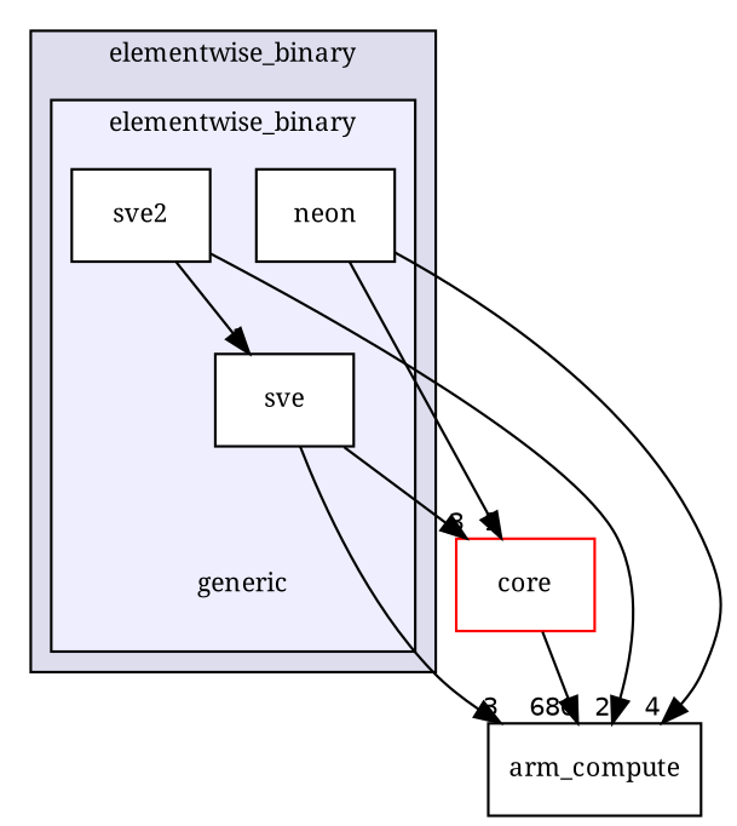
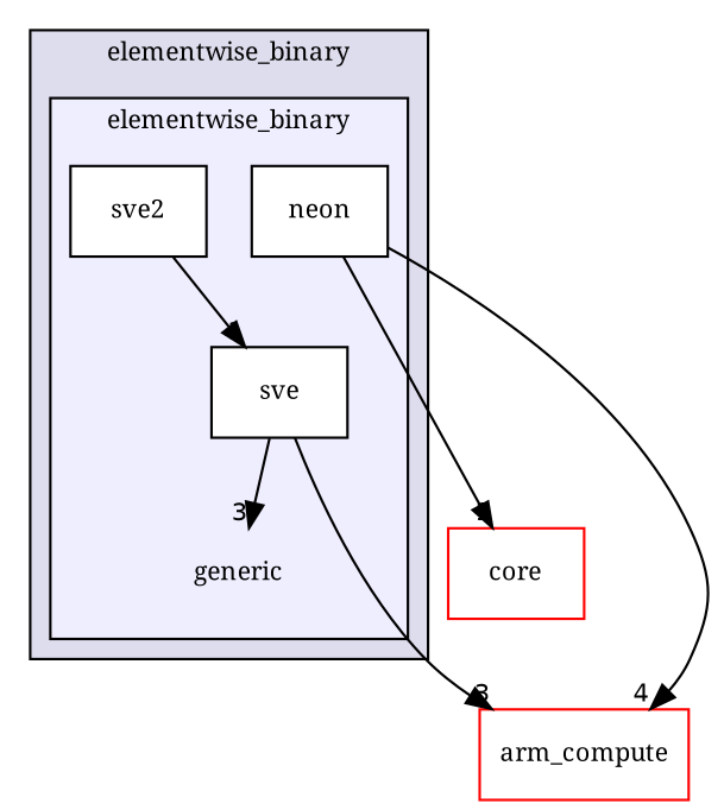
  digraph {
    compound=true
    fontname="Noto Serif"
    node [fontname="Noto Serif" fontsize=10 shape=box fillcolor=white style=filled]
    edge [headlabel=1 labeldistance=1.5 labelfontname=Helvetica labelfontsize=10 fontname="Noto Serif"]
    n1 [label=generic shape=plaintext fillcolor="" style=""]
    n2 [label=neon]
    n3 [label=sve]
    n4 [label=sve2]
-   n5 [color=black label=arm_compute]
+   n5 [color=red label=arm_compute]
    n6 [color=red label=core]
    subgraph cluster_1 {
      bgcolor="#ddddee"
      fontsize=10
      label=elementwise_binary
      pencolor=black
      subgraph cluster_2 {
        bgcolor="#eeeeff"
        fontsize=10
        pencolor=black
        n1
        n2
        n3
        n4
      }
    }
    n2 -> n5 [headlabel=4]
    n2 -> n6
    n3 -> n5 [headlabel=3]
-   n3 -> n6 [headlabel=3]
+   n3 -> n1 [headlabel=3]
    n4 -> n3
-   n4 -> n5 [headlabel=2]
-   n6 -> n5 [headlabel=686]
  }
